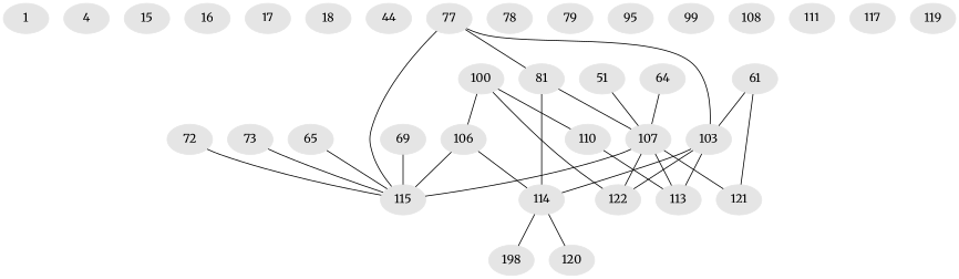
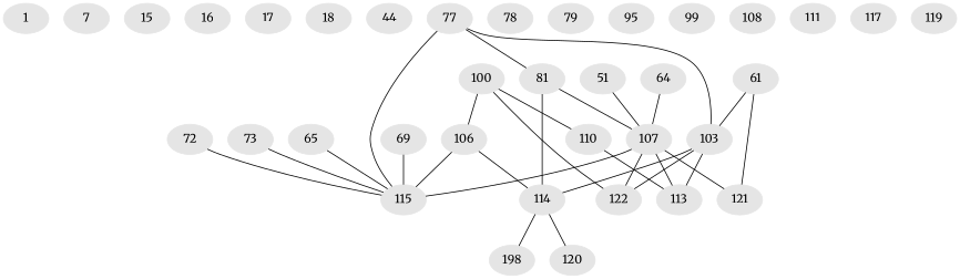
  graph {
    fontname=Merriweather
    node [color=gray90 fontname=Merriweather style=filled]
    edge [fontname=Merriweather]
    1
-   7 [label=4]
+   7
    15
    16
    17
    18
    44
    107 [super="+46+71+98"]
    115 [super="+12+25+90+112"]
    121 [super="+35+76+101"]
    122 [super="+4+39+56+49+83+54+97+116"]
    113 [super="+96+105"]
    51
    103 [super="+24+94"]
    114 [super="+68+86"]
    61
    64
    65
    69
    72
    73
    77 [super="+36+38"]
    81
    78 [super="+55"]
    79
    n26 [label=198 super="+82"]
    120 [super="+91+9+80"]
    95 [super="+53"]
    99
    100 [super="+66+89"]
    106 [super="+84"]
    110 [super="+67+85+74+109"]
    108
    111 [super="+26"]
    117 [super="+42"]
    119 [super="+70"]
    107 -- 115 [weight=5]
    107 -- 121 [weight=3]
    107 -- 122 [weight=2]
    107 -- 113
    51 -- 107
    103 -- 122
    103 -- 113 [weight=2]
    103 -- 114 [weight=2]
    114 -- n26
    114 -- 120
    61 -- 121
    61 -- 103
    64 -- 107
    65 -- 115
    69 -- 115
    72 -- 115
    73 -- 115
    77 -- 115 [weight=3]
    77 -- 103 [weight=2]
    77 -- 81
    81 -- 107
    81 -- 114
    100 -- 122
    100 -- 106
    100 -- 110 [weight=2]
    106 -- 115
    106 -- 114 [weight=2]
    110 -- 113
  }
